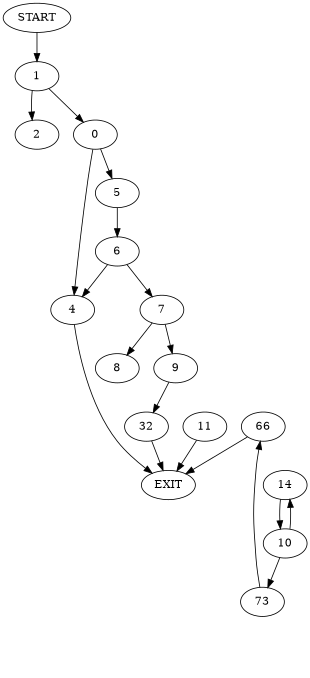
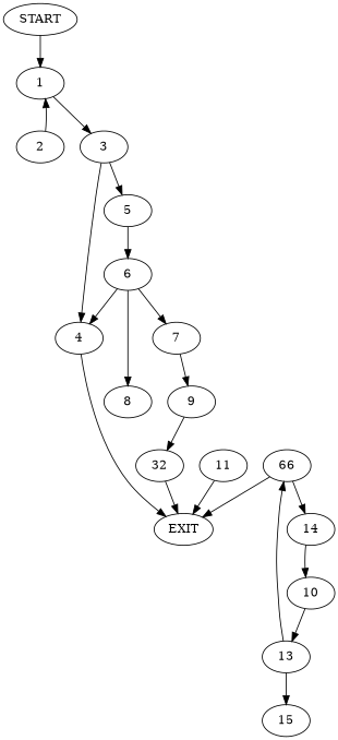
  digraph {
    n1 [label=START]
    1
    2
-   3 [label=0]
+   3
    n5 [label=EXIT]
    4
    5
    6
    7
    8
    9
    n12 [label=32]
    10
-   13 [label=73]
+   13
    14
    11
+   15
    n18 [label=66]
    n1 -> 1
-   1 -> 2
+   2 -> 1
    1 -> 3
    3 -> 4
    3 -> 5
    4 -> n5
    5 -> 6
    6 -> 4
    6 -> 7
-   7 -> 8
+   6 -> 8
    7 -> 9
    9 -> n12
    n12 -> n5
    10 -> 13
-   10 -> 14
+   n18 -> 14
+   13 -> 15
    13 -> n18
    14 -> 10
    11 -> n5
    n18 -> n5
  }
